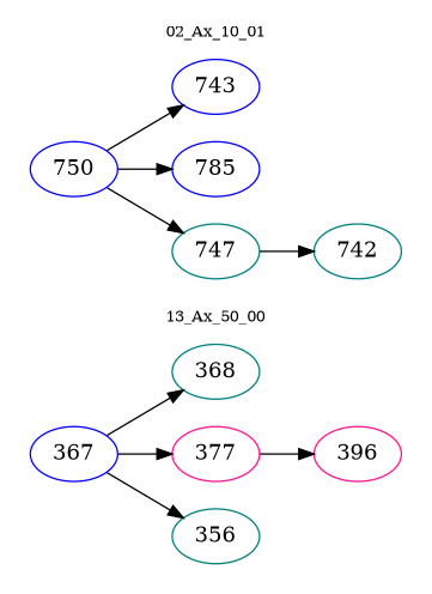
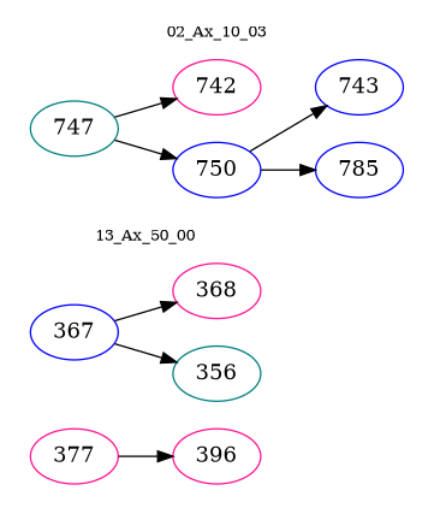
  digraph {
    rankdir=LR
    node [color=blue]
    edge [color=black]
    n1 [label=367]
    n2 [color=teal label=356]
    n3 [color=deeppink label=377]
-   n4 [color=teal label=368]
+   n4 [color=deeppink label=368]
    n5 [color=deeppink label=396]
    n6 [label=750]
    n7 [color=teal label=747]
    n8 [label=785]
    n9 [label=743]
-   n10 [color=teal label=742]
+   n10 [color=deeppink label=742]
    subgraph cluster_1 {
      color=white
      fontsize=10
      label="13_Ax_50_00"
      n1
      n2
      n3
      n4
      n5
    }
    subgraph cluster_2 {
      color=white
      fontsize=10
-     label="02_Ax_10_01"
+     label="02_Ax_10_03"
      n6
      n7
      n8
      n9
      n10
    }
    n1 -> n2
-   n1 -> n3
    n1 -> n4
    n3 -> n5
-   n6 -> n7
+   n7 -> n6
    n6 -> n8
    n6 -> n9
    n7 -> n10
  }
